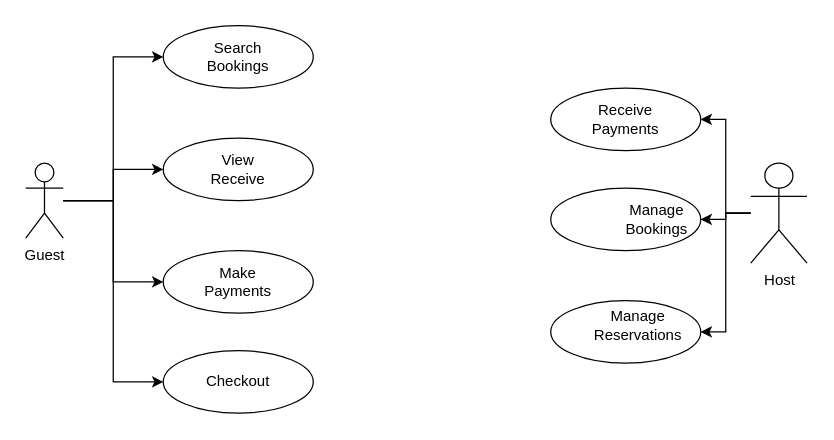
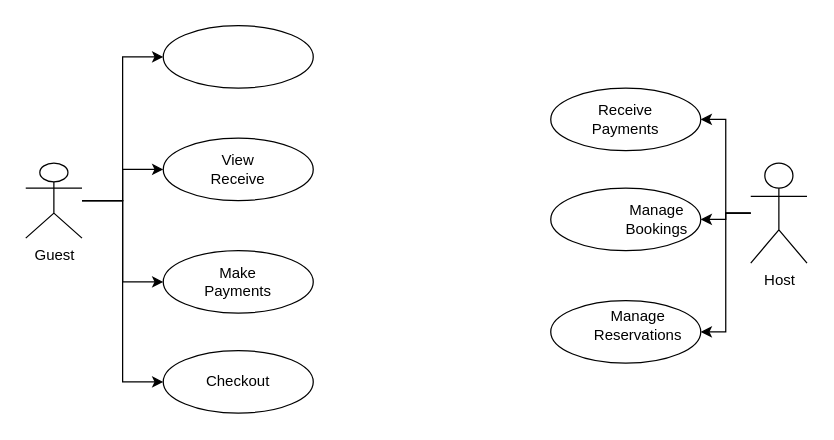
  <mxCell id="0" />
  <mxCell id="1" parent="0" />
  <mxCell id="2" style="edgeStyle=orthogonalEdgeStyle;rounded=0;orthogonalLoop=1;jettySize=auto;html=1;entryX=0;entryY=0.5;entryDx=0;entryDy=0;" edge="1" parent="1" source="6" target="7"><mxGeometry relative="1" as="geometry" /></mxCell>
  <mxCell id="3" style="edgeStyle=orthogonalEdgeStyle;rounded=0;orthogonalLoop=1;jettySize=auto;html=1;" edge="1" parent="1" source="6" target="9"><mxGeometry relative="1" as="geometry" /></mxCell>
  <mxCell id="4" style="edgeStyle=orthogonalEdgeStyle;rounded=0;orthogonalLoop=1;jettySize=auto;html=1;entryX=0;entryY=0.5;entryDx=0;entryDy=0;" edge="1" parent="1" source="6" target="10"><mxGeometry relative="1" as="geometry" /></mxCell>
  <mxCell id="5" style="edgeStyle=orthogonalEdgeStyle;rounded=0;orthogonalLoop=1;jettySize=auto;html=1;entryX=0;entryY=0.5;entryDx=0;entryDy=0;" edge="1" parent="1" source="6" target="11"><mxGeometry relative="1" as="geometry" /></mxCell>
- <mxCell id="6" value="Guest" style="shape=umlActor;verticalLabelPosition=bottom;verticalAlign=top;html=1;outlineConnect=0;labelBorderColor=none;" vertex="1" parent="1"><mxGeometry x="20" y="130" width="30" height="60" as="geometry" /></mxCell>
+ <mxCell id="6" value="Guest" style="shape=umlActor;verticalLabelPosition=bottom;verticalAlign=top;html=1;outlineConnect=0;labelBorderColor=none;" vertex="1" parent="1"><mxGeometry x="20" y="130" width="45" height="60" as="geometry" /></mxCell>
  <mxCell id="7" value="" style="ellipse;whiteSpace=wrap;html=1;" vertex="1" parent="1"><mxGeometry x="130" y="20" width="120" height="50" as="geometry" /></mxCell>
- <mxCell id="8" value="Search Bookings" style="text;html=1;align=center;verticalAlign=middle;whiteSpace=wrap;rounded=0;" vertex="1" parent="1"><mxGeometry x="160" y="30" width="60" height="30" as="geometry" /></mxCell>
  <mxCell id="9" value="" style="ellipse;whiteSpace=wrap;html=1;" vertex="1" parent="1"><mxGeometry x="130" y="110" width="120" height="50" as="geometry" /></mxCell>
  <mxCell id="10" value="" style="ellipse;whiteSpace=wrap;html=1;" vertex="1" parent="1"><mxGeometry x="130" y="200" width="120" height="50" as="geometry" /></mxCell>
  <mxCell id="11" value="" style="ellipse;whiteSpace=wrap;html=1;" vertex="1" parent="1"><mxGeometry x="130" y="280" width="120" height="50" as="geometry" /></mxCell>
  <mxCell id="12" value="Make Payments" style="text;html=1;align=center;verticalAlign=middle;whiteSpace=wrap;rounded=0;" vertex="1" parent="1"><mxGeometry x="160" y="210" width="60" height="30" as="geometry" /></mxCell>
  <mxCell id="13" value="Checkout" style="text;html=1;align=center;verticalAlign=middle;whiteSpace=wrap;rounded=0;" vertex="1" parent="1"><mxGeometry x="160" y="290" width="60" height="30" as="geometry" /></mxCell>
  <mxCell id="14" value="View Receive" style="text;html=1;align=center;verticalAlign=middle;whiteSpace=wrap;rounded=0;" vertex="1" parent="1"><mxGeometry x="160" y="120" width="60" height="30" as="geometry" /></mxCell>
  <mxCell id="15" style="edgeStyle=orthogonalEdgeStyle;rounded=0;orthogonalLoop=1;jettySize=auto;html=1;entryX=1;entryY=0.5;entryDx=0;entryDy=0;" edge="1" parent="1" source="18" target="19"><mxGeometry relative="1" as="geometry" /></mxCell>
  <mxCell id="16" style="edgeStyle=orthogonalEdgeStyle;rounded=0;orthogonalLoop=1;jettySize=auto;html=1;entryX=1;entryY=0.5;entryDx=0;entryDy=0;" edge="1" parent="1" source="18" target="20"><mxGeometry relative="1" as="geometry" /></mxCell>
  <mxCell id="17" style="edgeStyle=orthogonalEdgeStyle;rounded=0;orthogonalLoop=1;jettySize=auto;html=1;entryX=1;entryY=0.5;entryDx=0;entryDy=0;" edge="1" parent="1" source="18" target="21"><mxGeometry relative="1" as="geometry" /></mxCell>
  <mxCell id="18" value="Host" style="shape=umlActor;verticalLabelPosition=bottom;verticalAlign=top;html=1;outlineConnect=0;labelBorderColor=none;" vertex="1" parent="1"><mxGeometry x="600" y="130" width="45" height="80" as="geometry" /></mxCell>
  <mxCell id="19" value="" style="ellipse;whiteSpace=wrap;html=1;" vertex="1" parent="1"><mxGeometry x="440" y="70" width="120" height="50" as="geometry" /></mxCell>
  <mxCell id="20" value="" style="ellipse;whiteSpace=wrap;html=1;" vertex="1" parent="1"><mxGeometry x="440" y="150" width="120" height="50" as="geometry" /></mxCell>
  <mxCell id="21" value="" style="ellipse;whiteSpace=wrap;html=1;" vertex="1" parent="1"><mxGeometry x="440" y="240" width="120" height="50" as="geometry" /></mxCell>
  <mxCell id="22" value="Receive Payments" style="text;html=1;align=center;verticalAlign=middle;whiteSpace=wrap;rounded=0;" vertex="1" parent="1"><mxGeometry x="470" y="80" width="60" height="30" as="geometry" /></mxCell>
  <mxCell id="23" value="Manage Bookings" style="text;html=1;align=center;verticalAlign=middle;whiteSpace=wrap;rounded=0;" vertex="1" parent="1"><mxGeometry x="495" y="160" width="60" height="30" as="geometry" /></mxCell>
  <mxCell id="24" value="Manage Reservations" style="text;html=1;align=center;verticalAlign=middle;whiteSpace=wrap;rounded=0;" vertex="1" parent="1"><mxGeometry x="480" y="245" width="60" height="30" as="geometry" /></mxCell>
